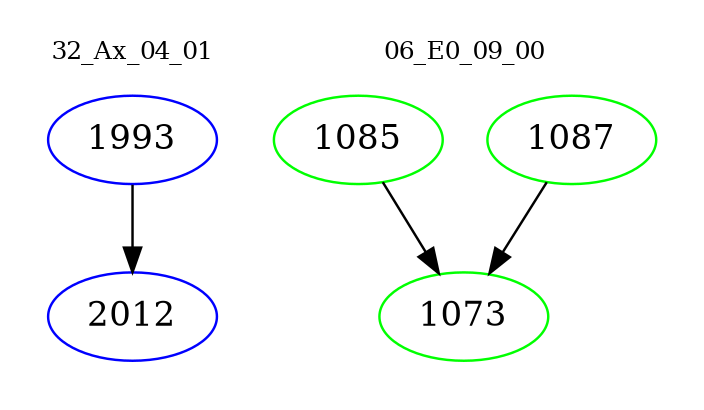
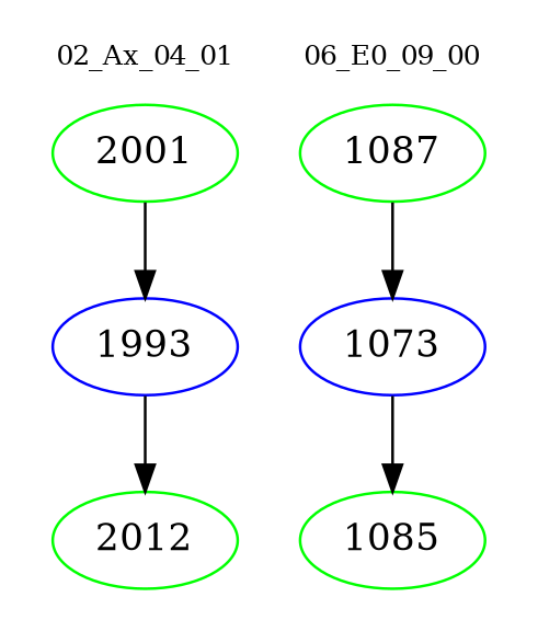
  digraph {
    node [color=green]
    edge [color=black]
+   n1 [label=2001]
    n2 [color=blue label=1993]
-   n3 [color=blue label=2012]
+   n3 [label=2012]
    n4 [label=1087]
-   n5 [label=1073]
+   n5 [color=blue label=1073]
    n6 [label=1085]
    subgraph cluster_1 {
      color=white
      fontsize=10
-     label="32_Ax_04_01"
+     label="02_Ax_04_01"
+     n1
      n2
      n3
    }
    subgraph cluster_2 {
      color=white
      fontsize=10
      label="06_E0_09_00"
      n4
      n5
      n6
    }
+   n1 -> n2
    n2 -> n3
    n4 -> n5
-   n6 -> n5
+   n5 -> n6
  }
